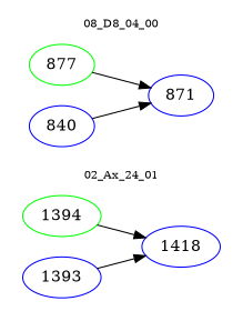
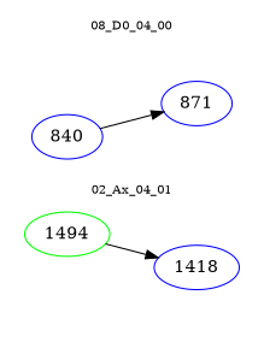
  digraph {
    rankdir=LR
    node [color=blue]
    edge [color=black]
-   n1 [color=green label=1394]
-   n2 [label=1393]
+   n1 [color=green label=1494]
    n3 [label=1418]
-   n4 [color=green label=877]
    n5 [label=871]
    n6 [label=840]
    subgraph cluster_1 {
      color=white
      fontsize=10
-     label="02_Ax_24_01"
+     label="02_Ax_04_01"
      n1
-     n2
      n3
    }
    subgraph cluster_2 {
      color=white
      fontsize=10
-     label="08_D8_04_00"
-     n4
+     label="08_D0_04_00"
      n5
      n6
    }
    n1 -> n3
-   n2 -> n3
-   n4 -> n5
    n6 -> n5
  }
